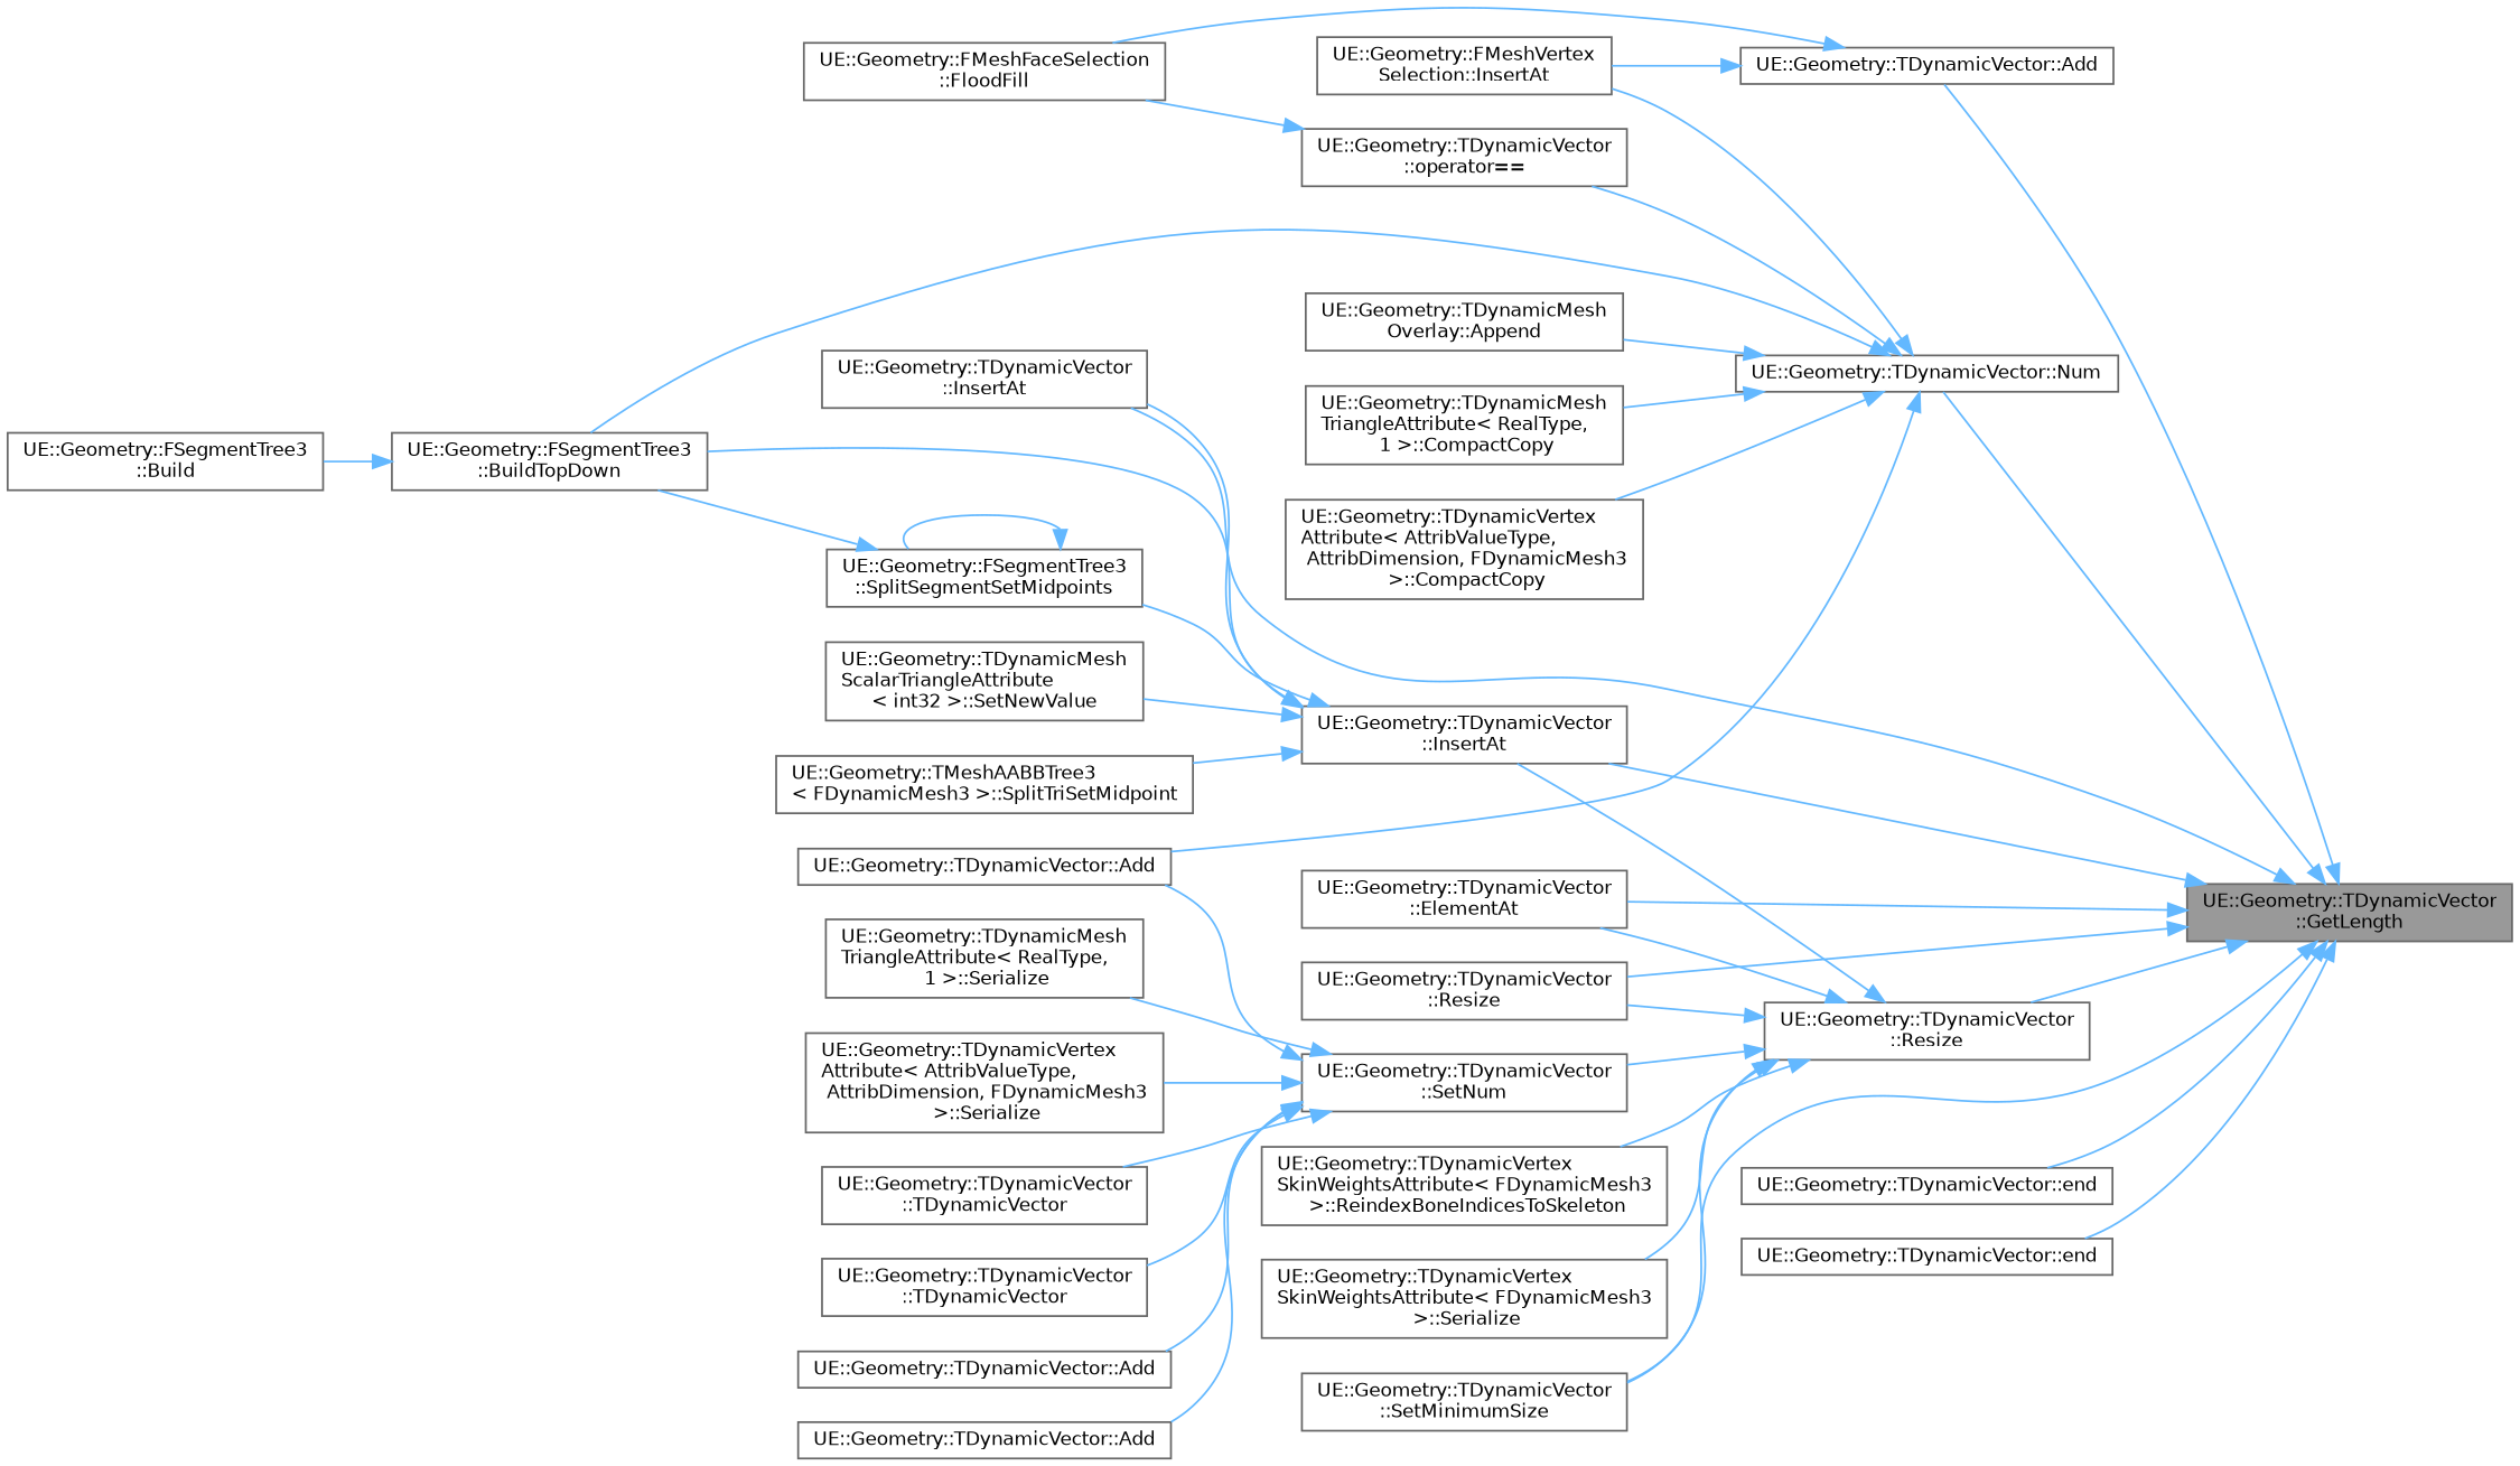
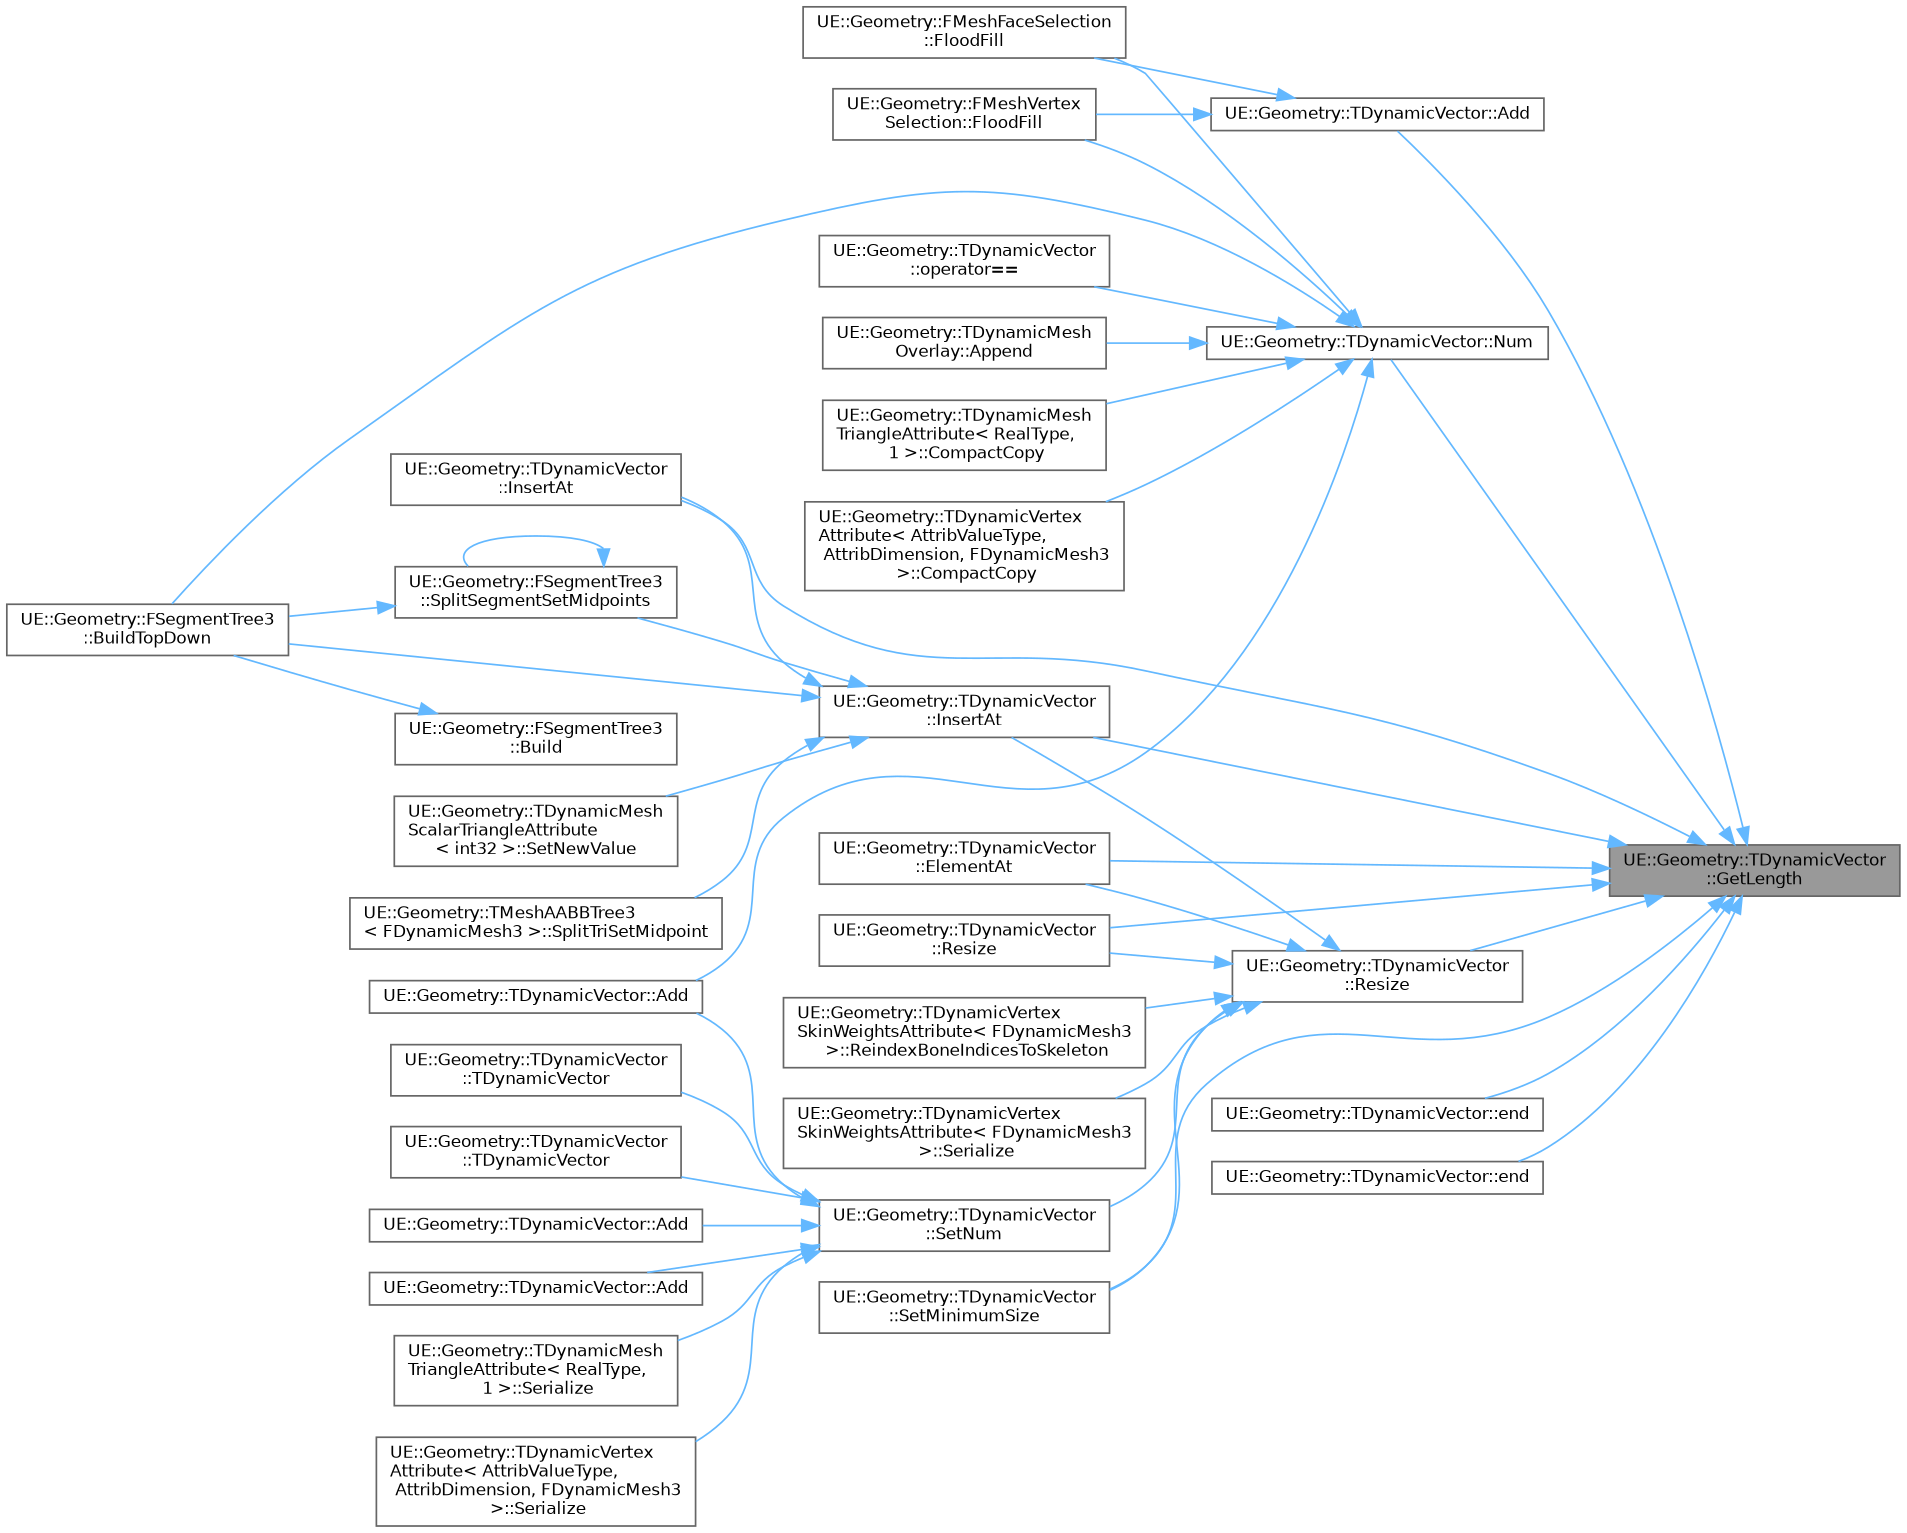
  digraph {
    rankdir=RL
    node [color=grey40 fillcolor=white fontname=Helvetica fontsize=10 shape=box style=filled]
    edge [color=steelblue1 dir=back fontname=Helvetica fontsize=10 labelfontname=Helvetica labelfontsize=10 style=solid]
    n1 [color=gray40 fillcolor=grey60 fontcolor=black height=0.2 label="UE::Geometry::TDynamicVector\l::GetLength" width=0.4]
    n2 [height=0.2 label="UE::Geometry::TDynamicVector::Add" width=0.4]
    n3 [height=0.2 label="UE::Geometry::TDynamicVector\l::ElementAt" width=0.4]
    n4 [height=0.2 label="UE::Geometry::TDynamicVector::end" width=0.4]
    n5 [height=0.2 label="UE::Geometry::TDynamicVector::end" width=0.4]
    n6 [height=0.2 label="UE::Geometry::TDynamicVector\l::InsertAt" width=0.4]
    n7 [height=0.2 label="UE::Geometry::TDynamicVector\l::InsertAt" width=0.4]
    n8 [height=0.2 label="UE::Geometry::TDynamicVector::Num" width=0.4]
    n9 [height=0.2 label="UE::Geometry::TDynamicVector\l::Resize" width=0.4]
    n10 [height=0.2 label="UE::Geometry::TDynamicVector\l::Resize" width=0.4]
    n11 [height=0.2 label="UE::Geometry::TDynamicVector\l::SetMinimumSize" width=0.4]
    n12 [height=0.2 label="UE::Geometry::FMeshFaceSelection\l::FloodFill" width=0.4]
-   n13 [height=0.2 label="UE::Geometry::FMeshVertex\lSelection::InsertAt" width=0.4]
+   n13 [height=0.2 label="UE::Geometry::FMeshVertex\lSelection::FloodFill" width=0.4]
    n14 [height=0.2 label="UE::Geometry::FSegmentTree3\l::BuildTopDown" width=0.4]
    n15 [height=0.2 label="UE::Geometry::TDynamicMesh\lScalarTriangleAttribute\l\< int32 \>::SetNewValue" width=0.4]
    n16 [height=0.2 label="UE::Geometry::FSegmentTree3\l::SplitSegmentSetMidpoints" width=0.4]
    n17 [height=0.2 label="UE::Geometry::TMeshAABBTree3\l\< FDynamicMesh3 \>::SplitTriSetMidpoint" width=0.4]
    n18 [height=0.2 label="UE::Geometry::TDynamicVector::Add" width=0.4]
    n19 [height=0.2 label="UE::Geometry::TDynamicMesh\lOverlay::Append" width=0.4]
    n20 [height=0.2 label="UE::Geometry::TDynamicMesh\lTriangleAttribute\< RealType,\l 1 \>::CompactCopy" width=0.4]
    n21 [height=0.2 label="UE::Geometry::TDynamicVertex\lAttribute\< AttribValueType,\l AttribDimension, FDynamicMesh3\l \>::CompactCopy" width=0.4]
    n22 [height=0.2 label="UE::Geometry::TDynamicVector\l::operator==" width=0.4]
    n23 [height=0.2 label="UE::Geometry::TDynamicVertex\lSkinWeightsAttribute\< FDynamicMesh3\l \>::ReindexBoneIndicesToSkeleton" width=0.4]
    n24 [height=0.2 label="UE::Geometry::TDynamicVertex\lSkinWeightsAttribute\< FDynamicMesh3\l \>::Serialize" width=0.4]
    n25 [height=0.2 label="UE::Geometry::TDynamicVector\l::SetNum" width=0.4]
    n26 [height=0.2 label="UE::Geometry::FSegmentTree3\l::Build" width=0.4]
    n27 [height=0.2 label="UE::Geometry::TDynamicVector\l::TDynamicVector" width=0.4]
    n28 [height=0.2 label="UE::Geometry::TDynamicVector\l::TDynamicVector" width=0.4]
    n29 [height=0.2 label="UE::Geometry::TDynamicVector::Add" width=0.4]
    n30 [height=0.2 label="UE::Geometry::TDynamicVector::Add" width=0.4]
    n31 [height=0.2 label="UE::Geometry::TDynamicMesh\lTriangleAttribute\< RealType,\l 1 \>::Serialize" width=0.4]
    n32 [height=0.2 label="UE::Geometry::TDynamicVertex\lAttribute\< AttribValueType,\l AttribDimension, FDynamicMesh3\l \>::Serialize" width=0.4]
    n1 -> n2
    n1 -> n3
    n1 -> n4
    n1 -> n5
    n1 -> n6
    n1 -> n7
    n1 -> n8
    n1 -> n9
    n1 -> n10
    n1 -> n11
    n2 -> n12
    n2 -> n13
    n6 -> n7
    n6 -> n14
    n6 -> n15
    n6 -> n16
    n6 -> n17
-   n22 -> n12
+   n8 -> n12
    n8 -> n13
    n8 -> n14
    n8 -> n18
    n8 -> n19
    n8 -> n20
    n8 -> n21
    n8 -> n22
    n9 -> n3
    n9 -> n6
    n9 -> n10
    n9 -> n11
    n9 -> n23
    n9 -> n24
    n9 -> n25
-   n14 -> n26
+   n26 -> n14
    n16 -> n14
    n16 -> n16
    n25 -> n18
    n25 -> n27
    n25 -> n28
    n25 -> n29
    n25 -> n30
    n25 -> n31
    n25 -> n32
  }
